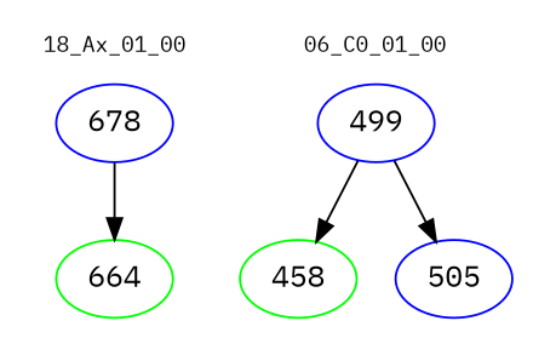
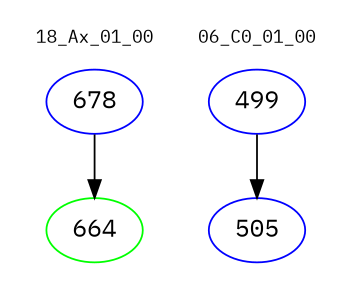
  digraph {
    fontname="IBM Plex Mono"
    node [color=blue fontname="IBM Plex Mono"]
    edge [color=black fontname="IBM Plex Mono"]
    n1 [label=678]
    n2 [color=green label=664]
    n3 [label=499]
-   n4 [color=green label=458]
    n5 [label=505]
    subgraph cluster_1 {
      color=white
      fontsize=10
      label="18_Ax_01_00"
      n1
      n2
    }
    subgraph cluster_2 {
      color=white
      fontsize=10
      label="06_C0_01_00"
      n3
-     n4
      n5
    }
    n1 -> n2
-   n3 -> n4
    n3 -> n5
  }
